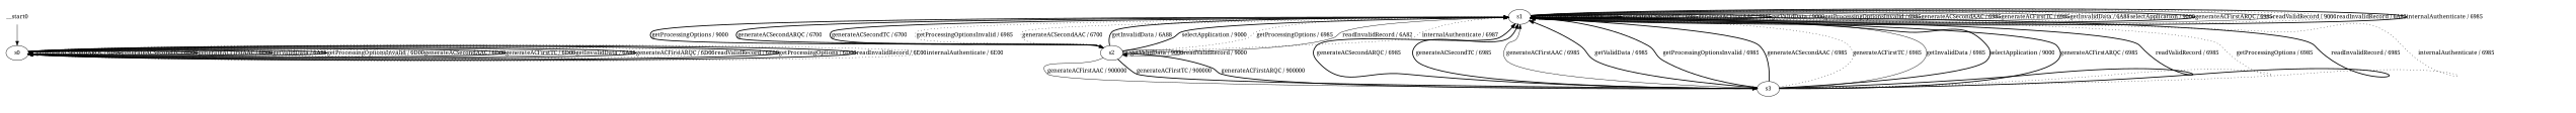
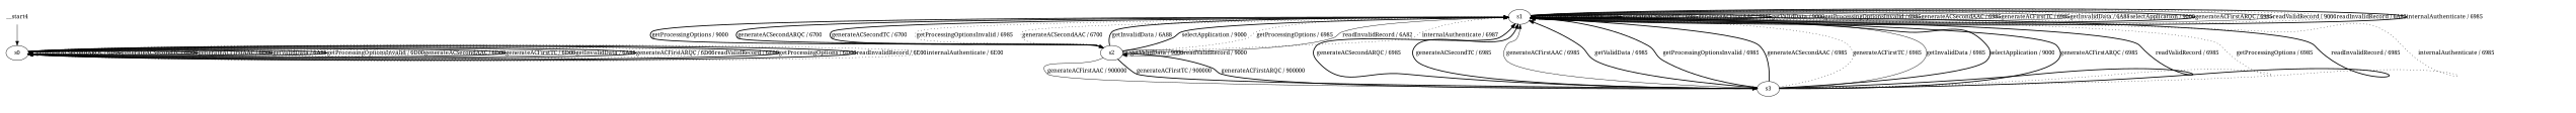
  digraph {
    fontname="Noto Serif"
    node [fontname="Noto Serif"]
    edge [fontname="Noto Serif" style=bold]
    n1 [label=s0]
    n2 [label=s1]
    n3 [label=s2]
    n4 [label=s3]
-   __start0 [shape=none]
+   __start0 [shape=none label=__start4]
    n1 -> n1 [label="generateACSecondARQC / 6D00" style=dotted]
    n1 -> n1 [label="generateACSecondTC / 6D00" style=solid]
    n1 -> n1 [label="generateACFirstAAC / 6D00"]
    n1 -> n1 [label="getValidData / 6A88"]
    n1 -> n1 [label="getProcessingOptionsInvalid / 6D00"]
    n1 -> n1 [label="generateACSecondAAC / 6D00" style=dotted]
    n1 -> n1 [label="generateACFirstTC / 6D00"]
    n1 -> n1 [label="getInvalidData / 6A88" style=solid]
    n1 -> n1 [label="generateACFirstARQC / 6D00"]
    n1 -> n1 [label="readValidRecord / 6E00" style=dotted]
    n1 -> n1 [label="getProcessingOptions / 6D00"]
    n1 -> n1 [label="readInvalidRecord / 6E00"]
    n1 -> n1 [label="internalAuthenticate / 6E00" style=dotted]
    n2 -> n2 [label="generateACSecondARQC / 6985" style=solid]
    n2 -> n2 [label="generateACSecondTC / 6985"]
    n2 -> n2 [label="generateACFirstAAC / 6985" style=solid]
    n2 -> n2 [label="getValidData / 9000"]
    n2 -> n2 [label="getProcessingOptionsInvalid / 6985" style=solid]
    n2 -> n2 [label="generateACSecondAAC / 6985" style=solid]
    n2 -> n2 [label="generateACFirstTC / 6985" style=solid]
    n2 -> n2 [label="getInvalidData / 6A88" style=solid]
    n2 -> n2 [label="selectApplication / 9000" style=dotted]
    n2 -> n2 [label="generateACFirstARQC / 6985"]
    n2 -> n2 [label="readValidRecord / 9000" style=solid]
    n2 -> n2 [label="readInvalidRecord / 6A82" style=dotted]
    n2 -> n2 [label="internalAuthenticate / 6985"]
    n2 -> n3 [label="getProcessingOptions / 9000"]
    n3 -> n2 [label="generateACSecondARQC / 6700"]
    n3 -> n2 [label="generateACSecondTC / 6700"]
    n3 -> n2 [label="getProcessingOptionsInvalid / 6985" style=dotted]
    n3 -> n2 [label="generateACSecondAAC / 6700" style=dotted]
    n3 -> n2 [label="getInvalidData / 6A88"]
    n3 -> n2 [label="selectApplication / 9000"]
    n3 -> n2 [label="getProcessingOptions / 6985" style=dotted]
    n3 -> n2 [label="readInvalidRecord / 6A82" style=solid]
    n3 -> n2 [label="internalAuthenticate / 6987" style=dotted]
    n3 -> n3 [label="getValidData / 9000" style=dotted]
    n3 -> n3 [label="readValidRecord / 9000" style=solid]
    n3 -> n4 [label="generateACFirstAAC / 900000" style=solid]
    n3 -> n4 [label="generateACFirstTC / 900000"]
    n3 -> n4 [label="generateACFirstARQC / 900000"]
    n4 -> n2 [label="generateACSecondARQC / 6985"]
    n4 -> n2 [label="generateACSecondTC / 6985"]
    n4 -> n2 [label="generateACFirstAAC / 6985" style=solid]
    n4 -> n2 [label="getValidData / 6985"]
    n4 -> n2 [label="getProcessingOptionsInvalid / 6985"]
    n4 -> n2 [label="generateACSecondAAC / 6985"]
    n4 -> n2 [label="generateACFirstTC / 6985" style=dotted]
    n4 -> n2 [label="getInvalidData / 6985" style=solid]
    n4 -> n2 [label="selectApplication / 9000"]
    n4 -> n2 [label="generateACFirstARQC / 6985"]
    n4 -> n2 [label="readValidRecord / 6985"]
    n4 -> n2 [label="getProcessingOptions / 6985" style=dotted]
    n4 -> n2 [label="readInvalidRecord / 6985"]
    n4 -> n2 [label="internalAuthenticate / 6985" style=dotted]
    __start0 -> n1 [style=solid]
  }
